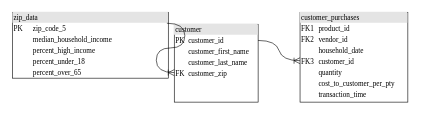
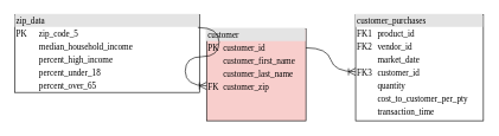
  <mxCell id="0" />
  <mxCell id="1" parent="0" />
- <mxCell id="2" value="&lt;div style=&quot;box-sizing: border-box ; width: 100% ; background: #e4e4e4 ; padding: 2px&quot;&gt;customer&lt;/div&gt;&lt;table style=&quot;width: 100% ; font-size: 1em&quot; cellpadding=&quot;2&quot; cellspacing=&quot;0&quot;&gt;&lt;tbody&gt;&lt;tr&gt;&lt;td&gt;PK&lt;/td&gt;&lt;td&gt;customer_id&lt;/td&gt;&lt;/tr&gt;&lt;tr&gt;&lt;td&gt;&lt;br&gt;&lt;/td&gt;&lt;td&gt;customer_first_name&lt;/td&gt;&lt;/tr&gt;&lt;tr&gt;&lt;td&gt;&lt;br&gt;&lt;/td&gt;&lt;td&gt;customer_last_name&lt;br&gt;&lt;/td&gt;&lt;/tr&gt;&lt;tr&gt;&lt;td&gt;FK&lt;br&gt;&lt;/td&gt;&lt;td&gt;customer_zip&lt;br&gt;&lt;/td&gt;&lt;/tr&gt;&lt;/tbody&gt;&lt;/table&gt;" style="verticalAlign=top;align=left;overflow=fill;html=1;rounded=0;shadow=0;comic=0;labelBackgroundColor=none;strokeWidth=1;fontFamily=Verdana;fontSize=12" parent="1" vertex="1"><mxGeometry x="290" y="40" width="140" height="130" as="geometry" /></mxCell>
+ <mxCell id="2" value="&lt;div style=&quot;box-sizing: border-box ; width: 100% ; background: #e4e4e4 ; padding: 2px&quot;&gt;customer&lt;/div&gt;&lt;table style=&quot;width: 100% ; font-size: 1em&quot; cellpadding=&quot;2&quot; cellspacing=&quot;0&quot;&gt;&lt;tbody&gt;&lt;tr&gt;&lt;td&gt;PK&lt;/td&gt;&lt;td&gt;customer_id&lt;/td&gt;&lt;/tr&gt;&lt;tr&gt;&lt;td&gt;&lt;br&gt;&lt;/td&gt;&lt;td&gt;customer_first_name&lt;/td&gt;&lt;/tr&gt;&lt;tr&gt;&lt;td&gt;&lt;br&gt;&lt;/td&gt;&lt;td&gt;customer_last_name&lt;br&gt;&lt;/td&gt;&lt;/tr&gt;&lt;tr&gt;&lt;td&gt;FK&lt;br&gt;&lt;/td&gt;&lt;td&gt;customer_zip&lt;br&gt;&lt;/td&gt;&lt;/tr&gt;&lt;/tbody&gt;&lt;/table&gt;" style="verticalAlign=top;align=left;overflow=fill;html=1;rounded=0;shadow=0;comic=0;labelBackgroundColor=none;strokeWidth=1;fontFamily=Verdana;fontSize=12;fillColor=#f8cecc;" parent="1" vertex="1"><mxGeometry x="290" y="40" width="140" height="130" as="geometry" /></mxCell>
  <mxCell id="3" value="&lt;div style=&quot;box-sizing: border-box ; width: 100% ; background: #e4e4e4 ; padding: 2px&quot;&gt;zip_data&lt;/div&gt;&lt;table style=&quot;width: 100% ; font-size: 1em&quot; cellpadding=&quot;2&quot; cellspacing=&quot;0&quot;&gt;&lt;tbody&gt;&lt;tr&gt;&lt;td&gt;PK&lt;/td&gt;&lt;td&gt;zip_code_5&lt;br&gt;&lt;/td&gt;&lt;/tr&gt;&lt;tr&gt;&lt;td&gt;&lt;br&gt;&lt;/td&gt;&lt;td&gt;median_household_income&lt;br&gt;&lt;/td&gt;&lt;/tr&gt;&lt;tr&gt;&lt;td&gt;&lt;/td&gt;&lt;td&gt;percent_high_income&lt;/td&gt;&lt;/tr&gt;&lt;tr&gt;&lt;td&gt;&lt;br&gt;&lt;/td&gt;&lt;td&gt;percent_under_18&lt;br&gt;&lt;/td&gt;&lt;/tr&gt;&lt;tr&gt;&lt;td&gt;&lt;br&gt;&lt;/td&gt;&lt;td&gt;percent_over_65&lt;br&gt;&lt;/td&gt;&lt;/tr&gt;&lt;tr&gt;&lt;td&gt;&lt;br&gt;&lt;/td&gt;&lt;td&gt;people_per_sq_mile&lt;br&gt;&lt;/td&gt;&lt;/tr&gt;&lt;tr&gt;&lt;td&gt;&lt;br&gt;&lt;/td&gt;&lt;td&gt;latitude&lt;br&gt;&lt;/td&gt;&lt;/tr&gt;&lt;tr&gt;&lt;td&gt;&lt;br&gt;&lt;/td&gt;&lt;td&gt;longitude&lt;br&gt;&lt;/td&gt;&lt;/tr&gt;&lt;tr&gt;&lt;td&gt;&lt;/td&gt;&lt;td&gt;&lt;br&gt;&lt;/td&gt;&lt;/tr&gt;&lt;/tbody&gt;&lt;/table&gt;" style="verticalAlign=top;align=left;overflow=fill;html=1;rounded=0;shadow=0;comic=0;labelBackgroundColor=none;strokeWidth=1;fontFamily=Verdana;fontSize=12" parent="1" vertex="1"><mxGeometry x="20" y="20" width="260" height="110" as="geometry" /></mxCell>
- <mxCell id="4" value="&lt;div style=&quot;box-sizing: border-box ; width: 100% ; background: #e4e4e4 ; padding: 2px&quot;&gt;customer_purchases&lt;/div&gt;&lt;table style=&quot;width: 100% ; font-size: 1em&quot; cellpadding=&quot;2&quot; cellspacing=&quot;0&quot;&gt;&lt;tbody&gt;&lt;tr&gt;&lt;td&gt;FK1&lt;br&gt;&lt;/td&gt;&lt;td&gt;product_id&lt;/td&gt;&lt;/tr&gt;&lt;tr&gt;&lt;td&gt;FK2&lt;/td&gt;&lt;td&gt;vendor_id&lt;/td&gt;&lt;/tr&gt;&lt;tr&gt;&lt;td&gt;&lt;/td&gt;&lt;td&gt;household_date&lt;/td&gt;&lt;/tr&gt;&lt;tr&gt;&lt;td&gt;FK3&lt;br&gt;&lt;/td&gt;&lt;td&gt;customer_id&lt;br&gt;&lt;/td&gt;&lt;/tr&gt;&lt;tr&gt;&lt;td&gt;&lt;br&gt;&lt;/td&gt;&lt;td&gt;quantity&lt;br&gt;&lt;/td&gt;&lt;/tr&gt;&lt;tr&gt;&lt;td&gt;&lt;br&gt;&lt;/td&gt;&lt;td&gt;cost_to_customer_per_pty&lt;br&gt;&lt;/td&gt;&lt;/tr&gt;&lt;tr&gt;&lt;td&gt;&lt;br&gt;&lt;/td&gt;&lt;td&gt;transaction_time&lt;br&gt;&lt;/td&gt;&lt;/tr&gt;&lt;tr&gt;&lt;td&gt;&lt;/td&gt;&lt;td&gt;&lt;br&gt;&lt;/td&gt;&lt;/tr&gt;&lt;/tbody&gt;&lt;/table&gt;" style="verticalAlign=top;align=left;overflow=fill;html=1;rounded=0;shadow=0;comic=0;labelBackgroundColor=none;strokeWidth=1;fontFamily=Verdana;fontSize=12" vertex="1" parent="1"><mxGeometry x="500" y="20" width="180" height="150" as="geometry" /></mxCell>
+ <mxCell id="4" value="&lt;div style=&quot;box-sizing: border-box ; width: 100% ; background: #e4e4e4 ; padding: 2px&quot;&gt;customer_purchases&lt;/div&gt;&lt;table style=&quot;width: 100% ; font-size: 1em&quot; cellpadding=&quot;2&quot; cellspacing=&quot;0&quot;&gt;&lt;tbody&gt;&lt;tr&gt;&lt;td&gt;FK1&lt;br&gt;&lt;/td&gt;&lt;td&gt;product_id&lt;/td&gt;&lt;/tr&gt;&lt;tr&gt;&lt;td&gt;FK2&lt;/td&gt;&lt;td&gt;vendor_id&lt;/td&gt;&lt;/tr&gt;&lt;tr&gt;&lt;td&gt;&lt;/td&gt;&lt;td&gt;market_date&lt;/td&gt;&lt;/tr&gt;&lt;tr&gt;&lt;td&gt;FK3&lt;br&gt;&lt;/td&gt;&lt;td&gt;customer_id&lt;br&gt;&lt;/td&gt;&lt;/tr&gt;&lt;tr&gt;&lt;td&gt;&lt;br&gt;&lt;/td&gt;&lt;td&gt;quantity&lt;br&gt;&lt;/td&gt;&lt;/tr&gt;&lt;tr&gt;&lt;td&gt;&lt;br&gt;&lt;/td&gt;&lt;td&gt;cost_to_customer_per_pty&lt;br&gt;&lt;/td&gt;&lt;/tr&gt;&lt;tr&gt;&lt;td&gt;&lt;br&gt;&lt;/td&gt;&lt;td&gt;transaction_time&lt;br&gt;&lt;/td&gt;&lt;/tr&gt;&lt;tr&gt;&lt;td&gt;&lt;/td&gt;&lt;td&gt;&lt;br&gt;&lt;/td&gt;&lt;/tr&gt;&lt;/tbody&gt;&lt;/table&gt;" style="verticalAlign=top;align=left;overflow=fill;html=1;rounded=0;shadow=0;comic=0;labelBackgroundColor=none;strokeWidth=1;fontFamily=Verdana;fontSize=12" vertex="1" parent="1"><mxGeometry x="500" y="20" width="180" height="150" as="geometry" /></mxCell>
  <mxCell id="5" style="edgeStyle=none;curved=1;rounded=0;orthogonalLoop=1;jettySize=auto;html=1;exitX=0.5;exitY=1;exitDx=0;exitDy=0;fontSize=12;startSize=8;endSize=8;" edge="1" parent="1" source="3" target="3"><mxGeometry relative="1" as="geometry" /></mxCell>
  <mxCell id="6" value="" style="edgeStyle=entityRelationEdgeStyle;fontSize=12;html=1;endArrow=ERoneToMany;rounded=0;startSize=8;endSize=8;curved=1;entryX=-0.019;entryY=0.621;entryDx=0;entryDy=0;entryPerimeter=0;exitX=0.991;exitY=0.166;exitDx=0;exitDy=0;exitPerimeter=0;" edge="1" parent="1" source="3"><mxGeometry width="100" height="100" relative="1" as="geometry"><mxPoint x="202.66" y="50" as="sourcePoint" /><mxPoint x="290" y="120.73" as="targetPoint" /><Array as="points"><mxPoint x="272.66" y="110.37" /><mxPoint x="272.66" y="110.37" /></Array></mxGeometry></mxCell>
  <mxCell id="7" value="" style="edgeStyle=entityRelationEdgeStyle;fontSize=12;html=1;endArrow=ERoneToMany;rounded=0;startSize=8;endSize=8;curved=1;entryX=-0.013;entryY=0.539;entryDx=0;entryDy=0;entryPerimeter=0;" edge="1" parent="1"><mxGeometry width="100" height="100" relative="1" as="geometry"><mxPoint x="430" y="67" as="sourcePoint" /><mxPoint x="500" y="100.85" as="targetPoint" /></mxGeometry></mxCell>
